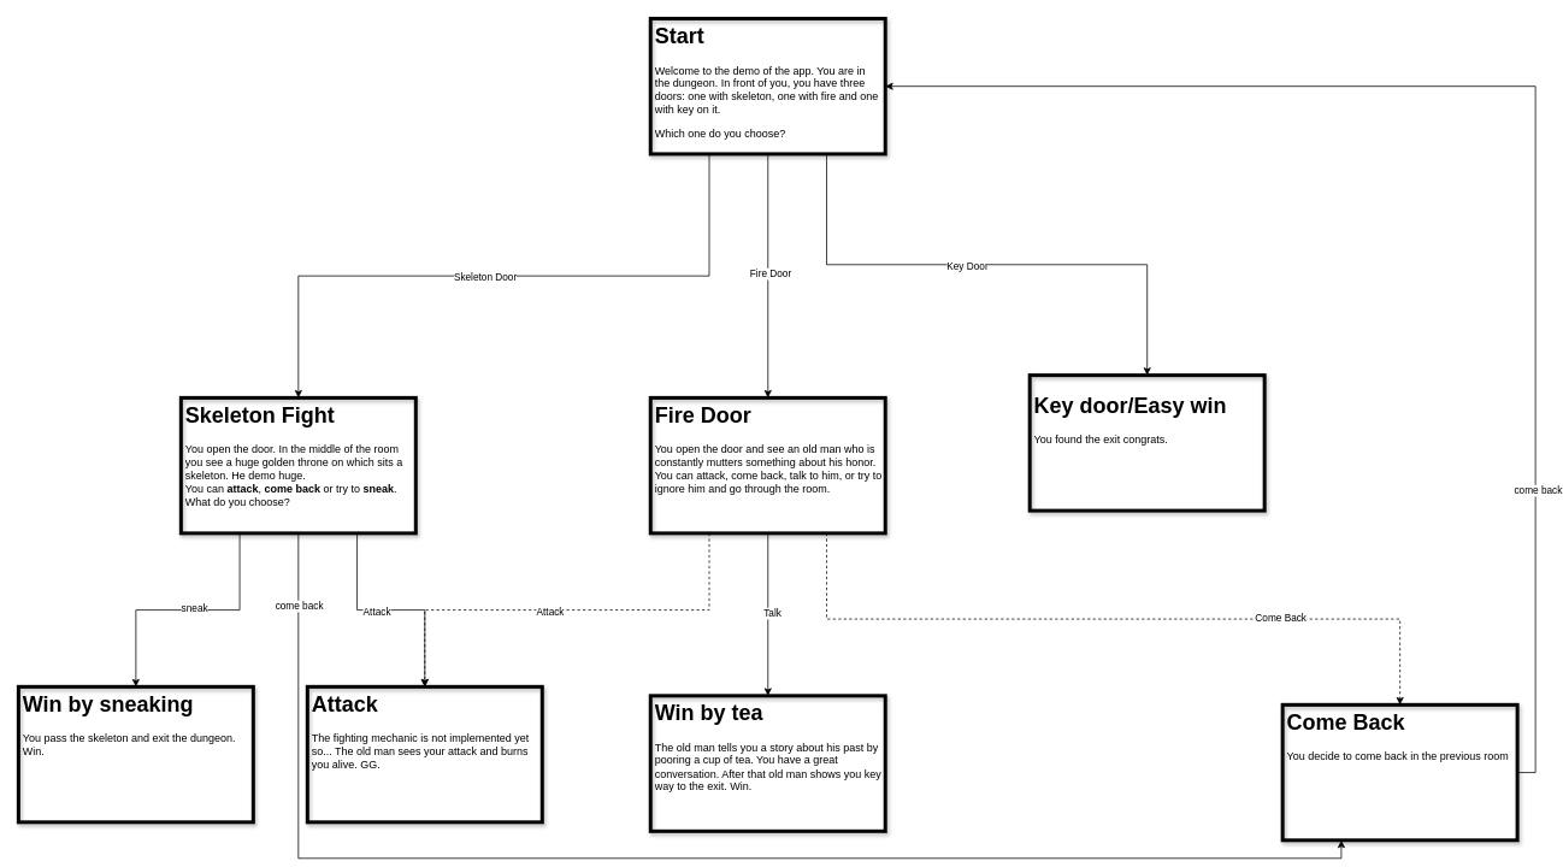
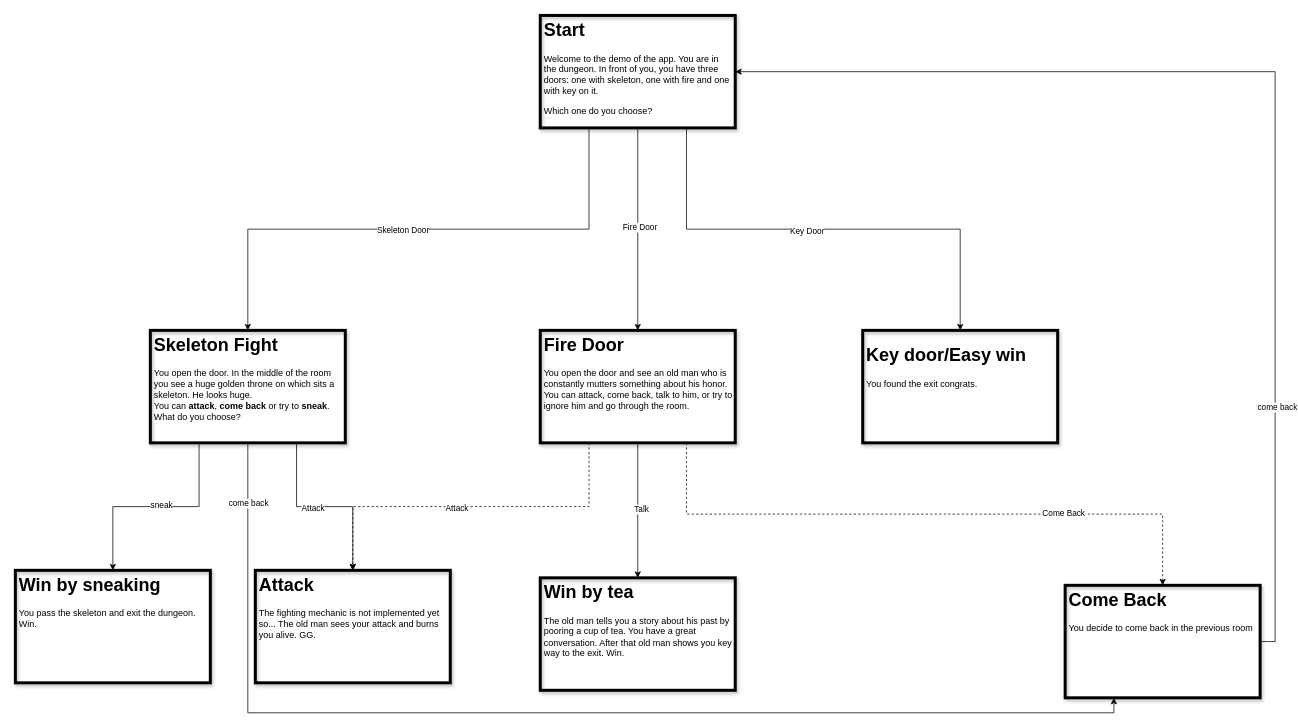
  <mxCell id="0" />
  <mxCell id="1" parent="0" />
  <mxCell id="2" style="edgeStyle=orthogonalEdgeStyle;rounded=0;orthogonalLoop=1;jettySize=auto;html=1;exitX=0.25;exitY=1;exitDx=0;exitDy=0;entryX=0.5;entryY=0;entryDx=0;entryDy=0;" parent="1" source="8" target="15" edge="1"><mxGeometry relative="1" as="geometry" /></mxCell>
  <mxCell id="3" value="Skeleton Door" style="edgeLabel;html=1;align=center;verticalAlign=middle;resizable=0;points=[];" parent="2" vertex="1" connectable="0"><mxGeometry x="0.058" y="1" relative="1" as="geometry"><mxPoint as="offset" /></mxGeometry></mxCell>
  <mxCell id="4" style="edgeStyle=orthogonalEdgeStyle;rounded=0;orthogonalLoop=1;jettySize=auto;html=1;exitX=0.5;exitY=1;exitDx=0;exitDy=0;entryX=0.5;entryY=0;entryDx=0;entryDy=0;" parent="1" source="8" target="22" edge="1"><mxGeometry relative="1" as="geometry" /></mxCell>
  <mxCell id="5" value="Fire Door" style="edgeLabel;html=1;align=center;verticalAlign=middle;resizable=0;points=[];" parent="4" vertex="1" connectable="0"><mxGeometry x="-0.022" y="2" relative="1" as="geometry"><mxPoint as="offset" /></mxGeometry></mxCell>
  <mxCell id="6" style="edgeStyle=orthogonalEdgeStyle;rounded=0;orthogonalLoop=1;jettySize=auto;html=1;exitX=0.75;exitY=1;exitDx=0;exitDy=0;entryX=0.5;entryY=0;entryDx=0;entryDy=0;" parent="1" source="8" target="23" edge="1"><mxGeometry relative="1" as="geometry" /></mxCell>
  <mxCell id="7" value="Key Door" style="edgeLabel;html=1;align=center;verticalAlign=middle;resizable=0;points=[];" parent="6" vertex="1" connectable="0"><mxGeometry x="-0.072" y="-2" relative="1" as="geometry"><mxPoint as="offset" /></mxGeometry></mxCell>
  <mxCell id="8" value="&lt;h1&gt;Start&lt;/h1&gt;&lt;p&gt;Welcome to the demo of the app. You are in the dungeon. In front of you, you have three doors: one with skeleton, one with fire and one with key on it.&lt;/p&gt;&lt;p&gt;Which one do you choose?&lt;br&gt;&lt;/p&gt;" style="text;html=1;strokeColor=default;fillColor=none;spacing=5;spacingTop=-20;whiteSpace=wrap;overflow=hidden;rounded=0;shadow=1;strokeWidth=4;" parent="1" vertex="1"><mxGeometry x="720" y="20" width="260" height="150" as="geometry" /></mxCell>
  <mxCell id="9" style="edgeStyle=orthogonalEdgeStyle;rounded=0;orthogonalLoop=1;jettySize=auto;html=1;exitX=0.75;exitY=1;exitDx=0;exitDy=0;entryX=0.5;entryY=0;entryDx=0;entryDy=0;" parent="1" source="15" target="24" edge="1"><mxGeometry relative="1" as="geometry" /></mxCell>
  <mxCell id="10" value="Attack" style="edgeLabel;html=1;align=center;verticalAlign=middle;resizable=0;points=[];" parent="9" vertex="1" connectable="0"><mxGeometry x="-0.237" y="-2" relative="1" as="geometry"><mxPoint x="13" as="offset" /></mxGeometry></mxCell>
  <mxCell id="11" style="edgeStyle=orthogonalEdgeStyle;rounded=0;orthogonalLoop=1;jettySize=auto;html=1;exitX=0.5;exitY=1;exitDx=0;exitDy=0;entryX=0.25;entryY=1;entryDx=0;entryDy=0;" parent="1" source="15" target="28" edge="1"><mxGeometry relative="1" as="geometry" /></mxCell>
  <mxCell id="12" value="come back" style="edgeLabel;html=1;align=center;verticalAlign=middle;resizable=0;points=[];" parent="11" vertex="1" connectable="0"><mxGeometry x="0.272" y="-1" relative="1" as="geometry"><mxPoint x="-616" y="-281" as="offset" /></mxGeometry></mxCell>
  <mxCell id="13" style="edgeStyle=orthogonalEdgeStyle;rounded=0;orthogonalLoop=1;jettySize=auto;html=1;exitX=0.25;exitY=1;exitDx=0;exitDy=0;entryX=0.5;entryY=0;entryDx=0;entryDy=0;" parent="1" source="15" target="29" edge="1"><mxGeometry relative="1" as="geometry" /></mxCell>
  <mxCell id="14" value="sneak" style="edgeLabel;html=1;align=center;verticalAlign=middle;resizable=0;points=[];" parent="13" vertex="1" connectable="0"><mxGeometry x="-0.046" y="-3" relative="1" as="geometry"><mxPoint as="offset" /></mxGeometry></mxCell>
- <mxCell id="15" value="&lt;h1&gt;Skeleton Fight&lt;br&gt;&lt;/h1&gt;&lt;div&gt;You open the door. In the middle of the room you see a huge golden throne on which sits a skeleton. He demo huge.&lt;/div&gt;&lt;div&gt;You can &lt;b&gt;attack&lt;/b&gt;, &lt;b&gt;come back&lt;/b&gt; or try to &lt;b&gt;sneak&lt;/b&gt;.&lt;/div&gt;&lt;div&gt;What do you choose?&lt;br&gt;&lt;/div&gt;" style="text;html=1;strokeColor=default;fillColor=none;spacing=5;spacingTop=-20;whiteSpace=wrap;overflow=hidden;rounded=0;shadow=1;strokeWidth=4;" parent="1" vertex="1"><mxGeometry x="200" y="440" width="260" height="150" as="geometry" /></mxCell>
+ <mxCell id="15" value="&lt;h1&gt;Skeleton Fight&lt;br&gt;&lt;/h1&gt;&lt;div&gt;You open the door. In the middle of the room you see a huge golden throne on which sits a skeleton. He looks huge.&lt;/div&gt;&lt;div&gt;You can &lt;b&gt;attack&lt;/b&gt;, &lt;b&gt;come back&lt;/b&gt; or try to &lt;b&gt;sneak&lt;/b&gt;.&lt;/div&gt;&lt;div&gt;What do you choose?&lt;br&gt;&lt;/div&gt;" style="text;html=1;strokeColor=default;fillColor=none;spacing=5;spacingTop=-20;whiteSpace=wrap;overflow=hidden;rounded=0;shadow=1;strokeWidth=4;" parent="1" vertex="1"><mxGeometry x="200" y="440" width="260" height="150" as="geometry" /></mxCell>
  <mxCell id="16" style="edgeStyle=orthogonalEdgeStyle;rounded=0;orthogonalLoop=1;jettySize=auto;html=1;exitX=0.25;exitY=1;exitDx=0;exitDy=0;entryX=0.5;entryY=0;entryDx=0;entryDy=0;dashed=1;" parent="1" source="22" target="24" edge="1"><mxGeometry relative="1" as="geometry"><mxPoint x="480" y="780" as="targetPoint" /></mxGeometry></mxCell>
  <mxCell id="17" value="Attack" style="edgeLabel;html=1;align=center;verticalAlign=middle;resizable=0;points=[];" parent="16" vertex="1" connectable="0"><mxGeometry x="0.079" y="2" relative="1" as="geometry"><mxPoint as="offset" /></mxGeometry></mxCell>
  <mxCell id="18" style="edgeStyle=orthogonalEdgeStyle;rounded=0;orthogonalLoop=1;jettySize=auto;html=1;exitX=0.5;exitY=1;exitDx=0;exitDy=0;entryX=0.5;entryY=0;entryDx=0;entryDy=0;" parent="1" source="22" target="25" edge="1"><mxGeometry relative="1" as="geometry" /></mxCell>
  <mxCell id="19" value="&lt;div&gt;Talk&lt;/div&gt;" style="edgeLabel;html=1;align=center;verticalAlign=middle;resizable=0;points=[];" parent="18" vertex="1" connectable="0"><mxGeometry x="-0.021" y="4" relative="1" as="geometry"><mxPoint as="offset" /></mxGeometry></mxCell>
  <mxCell id="20" style="edgeStyle=orthogonalEdgeStyle;rounded=0;orthogonalLoop=1;jettySize=auto;html=1;exitX=0.75;exitY=1;exitDx=0;exitDy=0;entryX=0.5;entryY=0;entryDx=0;entryDy=0;dashed=1;" parent="1" source="22" target="28" edge="1"><mxGeometry relative="1" as="geometry" /></mxCell>
  <mxCell id="21" value="Come Back" style="edgeLabel;html=1;align=center;verticalAlign=middle;resizable=0;points=[];" parent="20" vertex="1" connectable="0"><mxGeometry x="0.447" y="2" relative="1" as="geometry"><mxPoint as="offset" /></mxGeometry></mxCell>
  <mxCell id="22" value="&lt;h1&gt;Fire Door&lt;br&gt;&lt;/h1&gt;&lt;div&gt;You open the door and see an old man who is constantly mutters something about his honor. &lt;br&gt;&lt;/div&gt;&lt;div&gt;You can attack, come back, talk to him, or try to ignore him and go through the room.&lt;br&gt; &lt;/div&gt;" style="text;html=1;strokeColor=default;fillColor=none;spacing=5;spacingTop=-20;whiteSpace=wrap;overflow=hidden;rounded=0;shadow=1;strokeWidth=4;" parent="1" vertex="1"><mxGeometry x="720" y="440" width="260" height="150" as="geometry" /></mxCell>
- <mxCell id="23" value="&lt;br&gt;&lt;h1&gt;Key door/Easy win&lt;br&gt;&lt;/h1&gt;&lt;p&gt;You found the exit congrats.&lt;br&gt;&lt;/p&gt;" style="text;html=1;strokeColor=default;fillColor=none;spacing=5;spacingTop=-20;whiteSpace=wrap;overflow=hidden;rounded=0;shadow=1;strokeWidth=4;" parent="1" vertex="1"><mxGeometry x="1140" y="415" width="260" height="150" as="geometry" /></mxCell>
+ <mxCell id="23" value="&lt;br&gt;&lt;h1&gt;Key door/Easy win&lt;br&gt;&lt;/h1&gt;&lt;p&gt;You found the exit congrats.&lt;br&gt;&lt;/p&gt;" style="text;html=1;strokeColor=default;fillColor=none;spacing=5;spacingTop=-20;whiteSpace=wrap;overflow=hidden;rounded=0;shadow=1;strokeWidth=4;" parent="1" vertex="1"><mxGeometry x="1150" y="440" width="260" height="150" as="geometry" /></mxCell>
  <mxCell id="24" value="&lt;h1&gt;Attack&lt;br&gt;&lt;/h1&gt;The fighting mechanic is not implemented yet so... The old man sees your attack and burns you alive. GG." style="text;html=1;strokeColor=default;fillColor=none;spacing=5;spacingTop=-20;whiteSpace=wrap;overflow=hidden;rounded=0;shadow=1;strokeWidth=4;" parent="1" vertex="1"><mxGeometry x="340" y="760" width="260" height="150" as="geometry" /></mxCell>
  <mxCell id="25" value="&lt;h1&gt;Win by tea&lt;br&gt;&lt;/h1&gt;The old man tells you a story about his past by pooring a cup of tea. You have a great conversation. After that old man shows you key way to the exit. Win." style="text;html=1;strokeColor=default;fillColor=none;spacing=5;spacingTop=-20;whiteSpace=wrap;overflow=hidden;rounded=0;shadow=1;strokeWidth=4;" parent="1" vertex="1"><mxGeometry x="720" y="770" width="260" height="150" as="geometry" /></mxCell>
  <mxCell id="26" style="edgeStyle=orthogonalEdgeStyle;rounded=0;orthogonalLoop=1;jettySize=auto;html=1;exitX=1;exitY=0.5;exitDx=0;exitDy=0;entryX=1;entryY=0.5;entryDx=0;entryDy=0;" parent="1" source="28" target="8" edge="1"><mxGeometry relative="1" as="geometry" /></mxCell>
  <mxCell id="27" value="come back" style="edgeLabel;html=1;align=center;verticalAlign=middle;resizable=0;points=[];" parent="26" vertex="1" connectable="0"><mxGeometry x="-0.556" y="-2" relative="1" as="geometry"><mxPoint as="offset" /></mxGeometry></mxCell>
  <mxCell id="28" value="&lt;h1&gt;Come Back&lt;br&gt;&lt;/h1&gt;You decide to come back in the previous room" style="text;html=1;strokeColor=default;fillColor=none;spacing=5;spacingTop=-20;whiteSpace=wrap;overflow=hidden;rounded=0;shadow=1;strokeWidth=4;" parent="1" vertex="1"><mxGeometry x="1420" y="780" width="260" height="150" as="geometry" /></mxCell>
  <mxCell id="29" value="&lt;h1&gt;Win by sneaking&lt;br&gt;&lt;/h1&gt;You pass the skeleton and exit the dungeon. Win." style="text;html=1;strokeColor=default;fillColor=none;spacing=5;spacingTop=-20;whiteSpace=wrap;overflow=hidden;rounded=0;shadow=1;strokeWidth=4;" parent="1" vertex="1"><mxGeometry x="20" y="760" width="260" height="150" as="geometry" /></mxCell>
